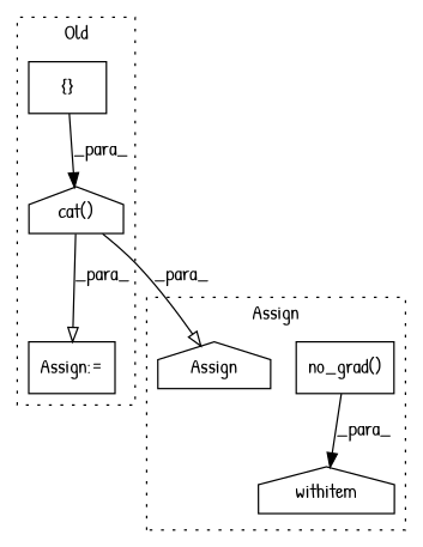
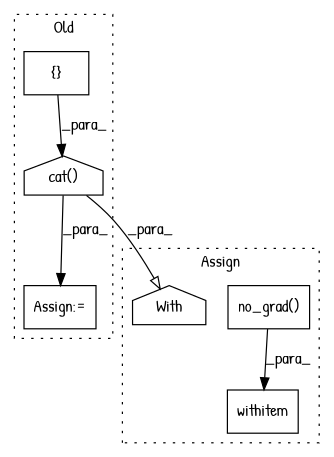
  digraph {
    fontname="Patrick Hand"
    node [a=75 fontname="Patrick Hand" s=18582 shape=box]
    edge [arrowhead=normal fontname="Patrick Hand"]
    n1 [l=15 label="no_grad()"]
-   n2 [a=39 l="5,24" label=Assign s="18577,18587" shape=house]
-   n3 [a=49 l=5 label=withitem shape=house]
+   n2 [a=39 l="5,24" label=With s="18577,18587" shape=house]
+   n3 [a=49 l=5 label=withitem]
    n4 [l="27,1" label="cat()" s="14836,15154" shape=house]
    n5 [a=68 l=4 label="Assign:=" s=14832]
    n6 [a=59 l="1,0" label="{}" s="14863,15153"]
    subgraph cluster_1 {
      label=Assign
      style=dotted
      n1
      n2
      n3
    }
    subgraph cluster_2 {
      label=Old
      style=dotted
      n4
      n5
      n6
    }
    n1 -> n3 [label=_para_]
    n4 -> n2 [arrowhead=onormal label=_para_]
-   n4 -> n5 [arrowhead=onormal label=_para_]
+   n4 -> n5 [label=_para_]
    n6 -> n4 [label=_para_]
  }
